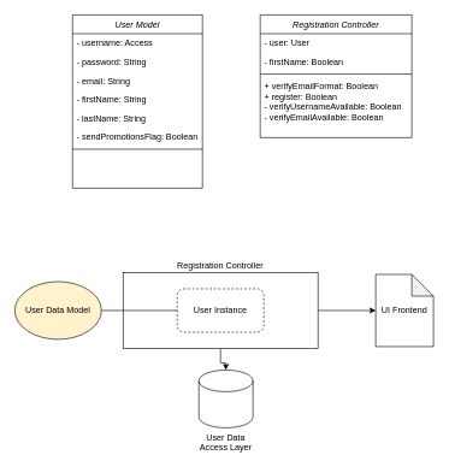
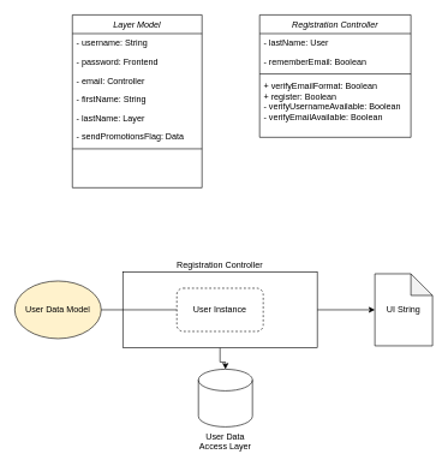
  <mxCell id="0" />
  <mxCell id="1" parent="0" />
- <mxCell id="2" value="User Model" style="swimlane;fontStyle=2;align=center;verticalAlign=top;childLayout=stackLayout;horizontal=1;startSize=26;horizontalStack=0;resizeParent=1;resizeLast=0;collapsible=1;marginBottom=0;rounded=0;shadow=0;strokeWidth=1;" parent="1" vertex="1"><mxGeometry x="100" y="20" width="180" height="240" as="geometry"><mxRectangle x="230" y="140" width="160" height="26" as="alternateBounds" /></mxGeometry></mxCell>
- <mxCell id="3" value="- username: Access" style="text;align=left;verticalAlign=top;spacingLeft=4;spacingRight=4;overflow=hidden;rotatable=0;points=[[0,0.5],[1,0.5]];portConstraint=eastwest;" parent="2" vertex="1"><mxGeometry y="26" width="180" height="26" as="geometry" /></mxCell>
- <mxCell id="4" value="- password: String" style="text;align=left;verticalAlign=top;spacingLeft=4;spacingRight=4;overflow=hidden;rotatable=0;points=[[0,0.5],[1,0.5]];portConstraint=eastwest;rounded=0;shadow=0;html=0;" parent="2" vertex="1"><mxGeometry y="52" width="180" height="26" as="geometry" /></mxCell>
- <mxCell id="5" value="- email: String" style="text;align=left;verticalAlign=top;spacingLeft=4;spacingRight=4;overflow=hidden;rotatable=0;points=[[0,0.5],[1,0.5]];portConstraint=eastwest;rounded=0;shadow=0;html=0;" parent="2" vertex="1"><mxGeometry y="78" width="180" height="26" as="geometry" /></mxCell>
+ <mxCell id="2" value="Layer Model" style="swimlane;fontStyle=2;align=center;verticalAlign=top;childLayout=stackLayout;horizontal=1;startSize=26;horizontalStack=0;resizeParent=1;resizeLast=0;collapsible=1;marginBottom=0;rounded=0;shadow=0;strokeWidth=1;" parent="1" vertex="1"><mxGeometry x="100" y="20" width="180" height="240" as="geometry"><mxRectangle x="230" y="140" width="160" height="26" as="alternateBounds" /></mxGeometry></mxCell>
+ <mxCell id="3" value="- username: String" style="text;align=left;verticalAlign=top;spacingLeft=4;spacingRight=4;overflow=hidden;rotatable=0;points=[[0,0.5],[1,0.5]];portConstraint=eastwest;" parent="2" vertex="1"><mxGeometry y="26" width="180" height="26" as="geometry" /></mxCell>
+ <mxCell id="4" value="- password: Frontend" style="text;align=left;verticalAlign=top;spacingLeft=4;spacingRight=4;overflow=hidden;rotatable=0;points=[[0,0.5],[1,0.5]];portConstraint=eastwest;rounded=0;shadow=0;html=0;" parent="2" vertex="1"><mxGeometry y="52" width="180" height="26" as="geometry" /></mxCell>
+ <mxCell id="5" value="- email: Controller" style="text;align=left;verticalAlign=top;spacingLeft=4;spacingRight=4;overflow=hidden;rotatable=0;points=[[0,0.5],[1,0.5]];portConstraint=eastwest;rounded=0;shadow=0;html=0;" parent="2" vertex="1"><mxGeometry y="78" width="180" height="26" as="geometry" /></mxCell>
  <mxCell id="6" value="- firstName: String" style="text;align=left;verticalAlign=top;spacingLeft=4;spacingRight=4;overflow=hidden;rotatable=0;points=[[0,0.5],[1,0.5]];portConstraint=eastwest;rounded=0;shadow=0;html=0;" vertex="1" parent="2"><mxGeometry y="104" width="180" height="26" as="geometry" /></mxCell>
- <mxCell id="7" value="- lastName: String" style="text;align=left;verticalAlign=top;spacingLeft=4;spacingRight=4;overflow=hidden;rotatable=0;points=[[0,0.5],[1,0.5]];portConstraint=eastwest;rounded=0;shadow=0;html=0;" vertex="1" parent="2"><mxGeometry y="130" width="180" height="26" as="geometry" /></mxCell>
- <mxCell id="8" value="- sendPromotionsFlag: Boolean" style="text;align=left;verticalAlign=top;spacingLeft=4;spacingRight=4;overflow=hidden;rotatable=0;points=[[0,0.5],[1,0.5]];portConstraint=eastwest;rounded=0;shadow=0;html=0;" vertex="1" parent="2"><mxGeometry y="156" width="180" height="26" as="geometry" /></mxCell>
+ <mxCell id="7" value="- lastName: Layer" style="text;align=left;verticalAlign=top;spacingLeft=4;spacingRight=4;overflow=hidden;rotatable=0;points=[[0,0.5],[1,0.5]];portConstraint=eastwest;rounded=0;shadow=0;html=0;" vertex="1" parent="2"><mxGeometry y="130" width="180" height="26" as="geometry" /></mxCell>
+ <mxCell id="8" value="- sendPromotionsFlag: Data" style="text;align=left;verticalAlign=top;spacingLeft=4;spacingRight=4;overflow=hidden;rotatable=0;points=[[0,0.5],[1,0.5]];portConstraint=eastwest;rounded=0;shadow=0;html=0;" vertex="1" parent="2"><mxGeometry y="156" width="180" height="26" as="geometry" /></mxCell>
  <mxCell id="9" value="" style="line;html=1;strokeWidth=1;align=left;verticalAlign=middle;spacingTop=-1;spacingLeft=3;spacingRight=3;rotatable=0;labelPosition=right;points=[];portConstraint=eastwest;" parent="2" vertex="1"><mxGeometry y="182" width="180" height="8" as="geometry" /></mxCell>
  <mxCell id="10" value="Registration Controller" style="swimlane;fontStyle=2;align=center;verticalAlign=top;childLayout=stackLayout;horizontal=1;startSize=26;horizontalStack=0;resizeParent=1;resizeLast=0;collapsible=1;marginBottom=0;rounded=0;shadow=0;strokeWidth=1;" vertex="1" parent="1"><mxGeometry x="360" y="20" width="210" height="170" as="geometry"><mxRectangle x="230" y="140" width="160" height="26" as="alternateBounds" /></mxGeometry></mxCell>
- <mxCell id="11" value="- user: User" style="text;align=left;verticalAlign=top;spacingLeft=4;spacingRight=4;overflow=hidden;rotatable=0;points=[[0,0.5],[1,0.5]];portConstraint=eastwest;" vertex="1" parent="10"><mxGeometry y="26" width="210" height="26" as="geometry" /></mxCell>
- <mxCell id="12" value="- firstName: Boolean" style="text;align=left;verticalAlign=top;spacingLeft=4;spacingRight=4;overflow=hidden;rotatable=0;points=[[0,0.5],[1,0.5]];portConstraint=eastwest;rounded=0;shadow=0;html=0;" vertex="1" parent="10"><mxGeometry y="52" width="210" height="26" as="geometry" /></mxCell>
+ <mxCell id="11" value="- lastName: User" style="text;align=left;verticalAlign=top;spacingLeft=4;spacingRight=4;overflow=hidden;rotatable=0;points=[[0,0.5],[1,0.5]];portConstraint=eastwest;" vertex="1" parent="10"><mxGeometry y="26" width="210" height="26" as="geometry" /></mxCell>
+ <mxCell id="12" value="- rememberEmail: Boolean" style="text;align=left;verticalAlign=top;spacingLeft=4;spacingRight=4;overflow=hidden;rotatable=0;points=[[0,0.5],[1,0.5]];portConstraint=eastwest;rounded=0;shadow=0;html=0;" vertex="1" parent="10"><mxGeometry y="52" width="210" height="26" as="geometry" /></mxCell>
  <mxCell id="13" value="" style="line;html=1;strokeWidth=1;align=left;verticalAlign=middle;spacingTop=-1;spacingLeft=3;spacingRight=3;rotatable=0;labelPosition=right;points=[];portConstraint=eastwest;" vertex="1" parent="10"><mxGeometry y="78" width="210" height="8" as="geometry" /></mxCell>
  <mxCell id="14" value="+ verifyEmailFormat: Boolean&#10;+ register: Boolean&#10;- verifyUsernameAvailable: Boolean&#10;- verifyEmailAvailable: Boolean" style="text;align=left;verticalAlign=top;spacingLeft=4;spacingRight=4;overflow=hidden;rotatable=0;points=[[0,0.5],[1,0.5]];portConstraint=eastwest;" vertex="1" parent="10"><mxGeometry y="86" width="210" height="70" as="geometry" /></mxCell>
  <mxCell id="15" value="" style="edgeStyle=orthogonalEdgeStyle;rounded=0;orthogonalLoop=1;jettySize=auto;html=1;" edge="1" parent="1" source="17" target="19"><mxGeometry relative="1" as="geometry" /></mxCell>
  <mxCell id="16" value="" style="edgeStyle=orthogonalEdgeStyle;rounded=0;orthogonalLoop=1;jettySize=auto;html=1;" edge="1" parent="1" source="17" target="22"><mxGeometry relative="1" as="geometry" /></mxCell>
  <mxCell id="17" value="Registration Controller" style="rounded=0;whiteSpace=wrap;html=1;align=center;labelPosition=center;verticalLabelPosition=top;verticalAlign=bottom;" vertex="1" parent="1"><mxGeometry x="170" y="377" width="270" height="105" as="geometry" /></mxCell>
  <mxCell id="18" value="User Instance" style="rounded=1;whiteSpace=wrap;html=1;align=center;dashed=1;" vertex="1" parent="1"><mxGeometry x="245" y="399.5" width="120" height="60" as="geometry" /></mxCell>
  <mxCell id="19" value="User Data Access Layer" style="shape=cylinder2;whiteSpace=wrap;html=1;boundedLbl=1;backgroundOutline=1;size=15;align=center;labelPosition=center;verticalLabelPosition=bottom;verticalAlign=top;" vertex="1" parent="1"><mxGeometry x="275" y="512" width="75" height="80" as="geometry" /></mxCell>
  <mxCell id="20" value="User Data Model" style="ellipse;whiteSpace=wrap;html=1;rounded=0;verticalAlign=middle;labelPosition=center;verticalLabelPosition=middle;align=center;fillColor=#fff2cc;" vertex="1" parent="1"><mxGeometry x="20" y="389.5" width="120" height="80" as="geometry" /></mxCell>
  <mxCell id="21" value="" style="edgeStyle=orthogonalEdgeStyle;rounded=0;orthogonalLoop=1;jettySize=auto;html=1;entryX=0;entryY=0.5;entryDx=0;entryDy=0;endArrow=none;" edge="1" parent="1" source="20" target="18"><mxGeometry relative="1" as="geometry" /></mxCell>
- <mxCell id="22" value="UI Frontend" style="shape=note;whiteSpace=wrap;html=1;backgroundOutline=1;darkOpacity=0.05;rounded=0;verticalAlign=middle;labelPosition=center;verticalLabelPosition=middle;align=center;" vertex="1" parent="1"><mxGeometry x="520" y="379.5" width="80" height="100" as="geometry" /></mxCell>
+ <mxCell id="22" value="UI String" style="shape=note;whiteSpace=wrap;html=1;backgroundOutline=1;darkOpacity=0.05;rounded=0;verticalAlign=middle;labelPosition=center;verticalLabelPosition=middle;align=center;" vertex="1" parent="1"><mxGeometry x="520" y="379.5" width="80" height="100" as="geometry" /></mxCell>
